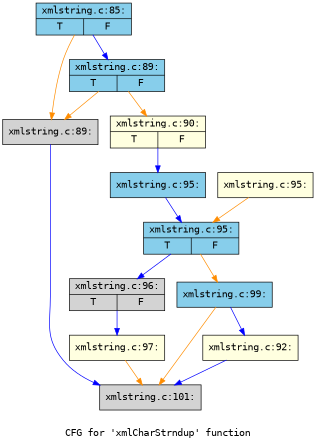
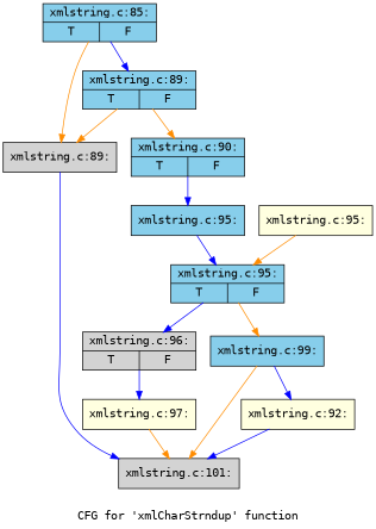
  digraph {
    fontname="DejaVu Sans Mono"
    label="CFG for 'xmlCharStrndup' function"
    node [fillcolor=skyblue fontname="DejaVu Sans Mono" shape=record style=filled]
    edge [color=blue fontname="DejaVu Sans Mono"]
    n1 [label="{xmlstring.c:85:|{<s0>T|<s1>F}}"]
    n2 [fillcolor=lightgrey label="{xmlstring.c:89:}"]
    n3 [label="{xmlstring.c:89:|{<s0>T|<s1>F}}"]
    n4 [fillcolor=lightgrey label="{xmlstring.c:101:}"]
-   n5 [fillcolor=lightyellow label="{xmlstring.c:90:|{<s0>T|<s1>F}}"]
+   n5 [label="{xmlstring.c:90:|{<s0>T|<s1>F}}"]
    n6 [label="{xmlstring.c:95:}"]
    n7 [fillcolor=lightyellow label="{xmlstring.c:92:}"]
    n8 [label="{xmlstring.c:95:|{<s0>T|<s1>F}}"]
    n9 [fillcolor=lightgrey label="{xmlstring.c:96:|{<s0>T|<s1>F}}"]
    n10 [label="{xmlstring.c:99:}"]
    n11 [fillcolor=lightyellow label="{xmlstring.c:97:}"]
    n12 [fillcolor=lightyellow label="{xmlstring.c:95:}"]
    n1 -> n2 [color=darkorange]
    n1 -> n3
    n2 -> n4
    n3 -> n2 [color=darkorange]
    n3 -> n5 [color=darkorange]
    n5 -> n6
    n6 -> n8
    n7 -> n4
    n8 -> n9
    n8 -> n10 [color=darkorange]
    n9 -> n11
    n10 -> n4 [color=darkorange]
    n10 -> n7
    n11 -> n4 [color=darkorange]
    n12 -> n8 [color=darkorange]
  }
